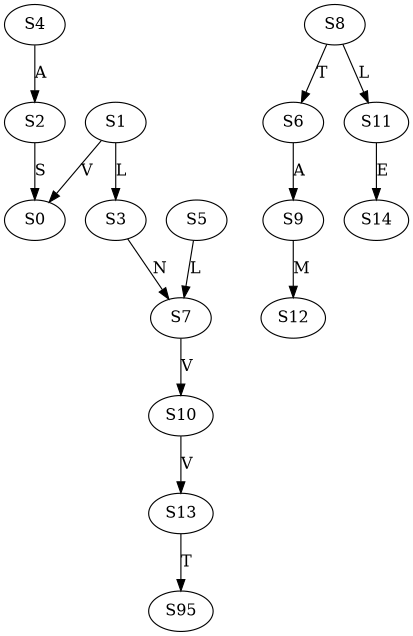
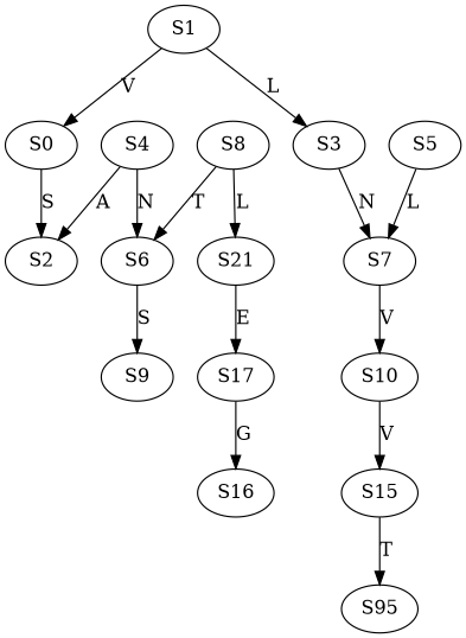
  strict digraph {
    S0
    S2
    S1
    S3
    S7
    S4
    S6
    S5
    S9
    S10
    S8
-   S11
-   S12
-   S13
-   S14
+   S11 [label=S21]
+   S13 [label=S15]
+   S14 [label=S17]
    n16 [label=S95]
-   S2 -> S0 [label=S]
+   S16
+   S0 -> S2 [label=S]
    S1 -> S0 [label=V]
    S1 -> S3 [label=L]
    S3 -> S7 [label=N]
    S7 -> S10 [label=V]
    S4 -> S2 [label=A]
-   S6 -> S9 [label=A]
+   S4 -> S6 [label=N]
+   S6 -> S9 [label=S]
    S5 -> S7 [label=L]
-   S9 -> S12 [label=M]
    S10 -> S13 [label=V]
    S8 -> S6 [label=T]
    S8 -> S11 [label=L]
    S11 -> S14 [label=E]
    S13 -> n16 [label=T]
+   S14 -> S16 [label=G]
  }
